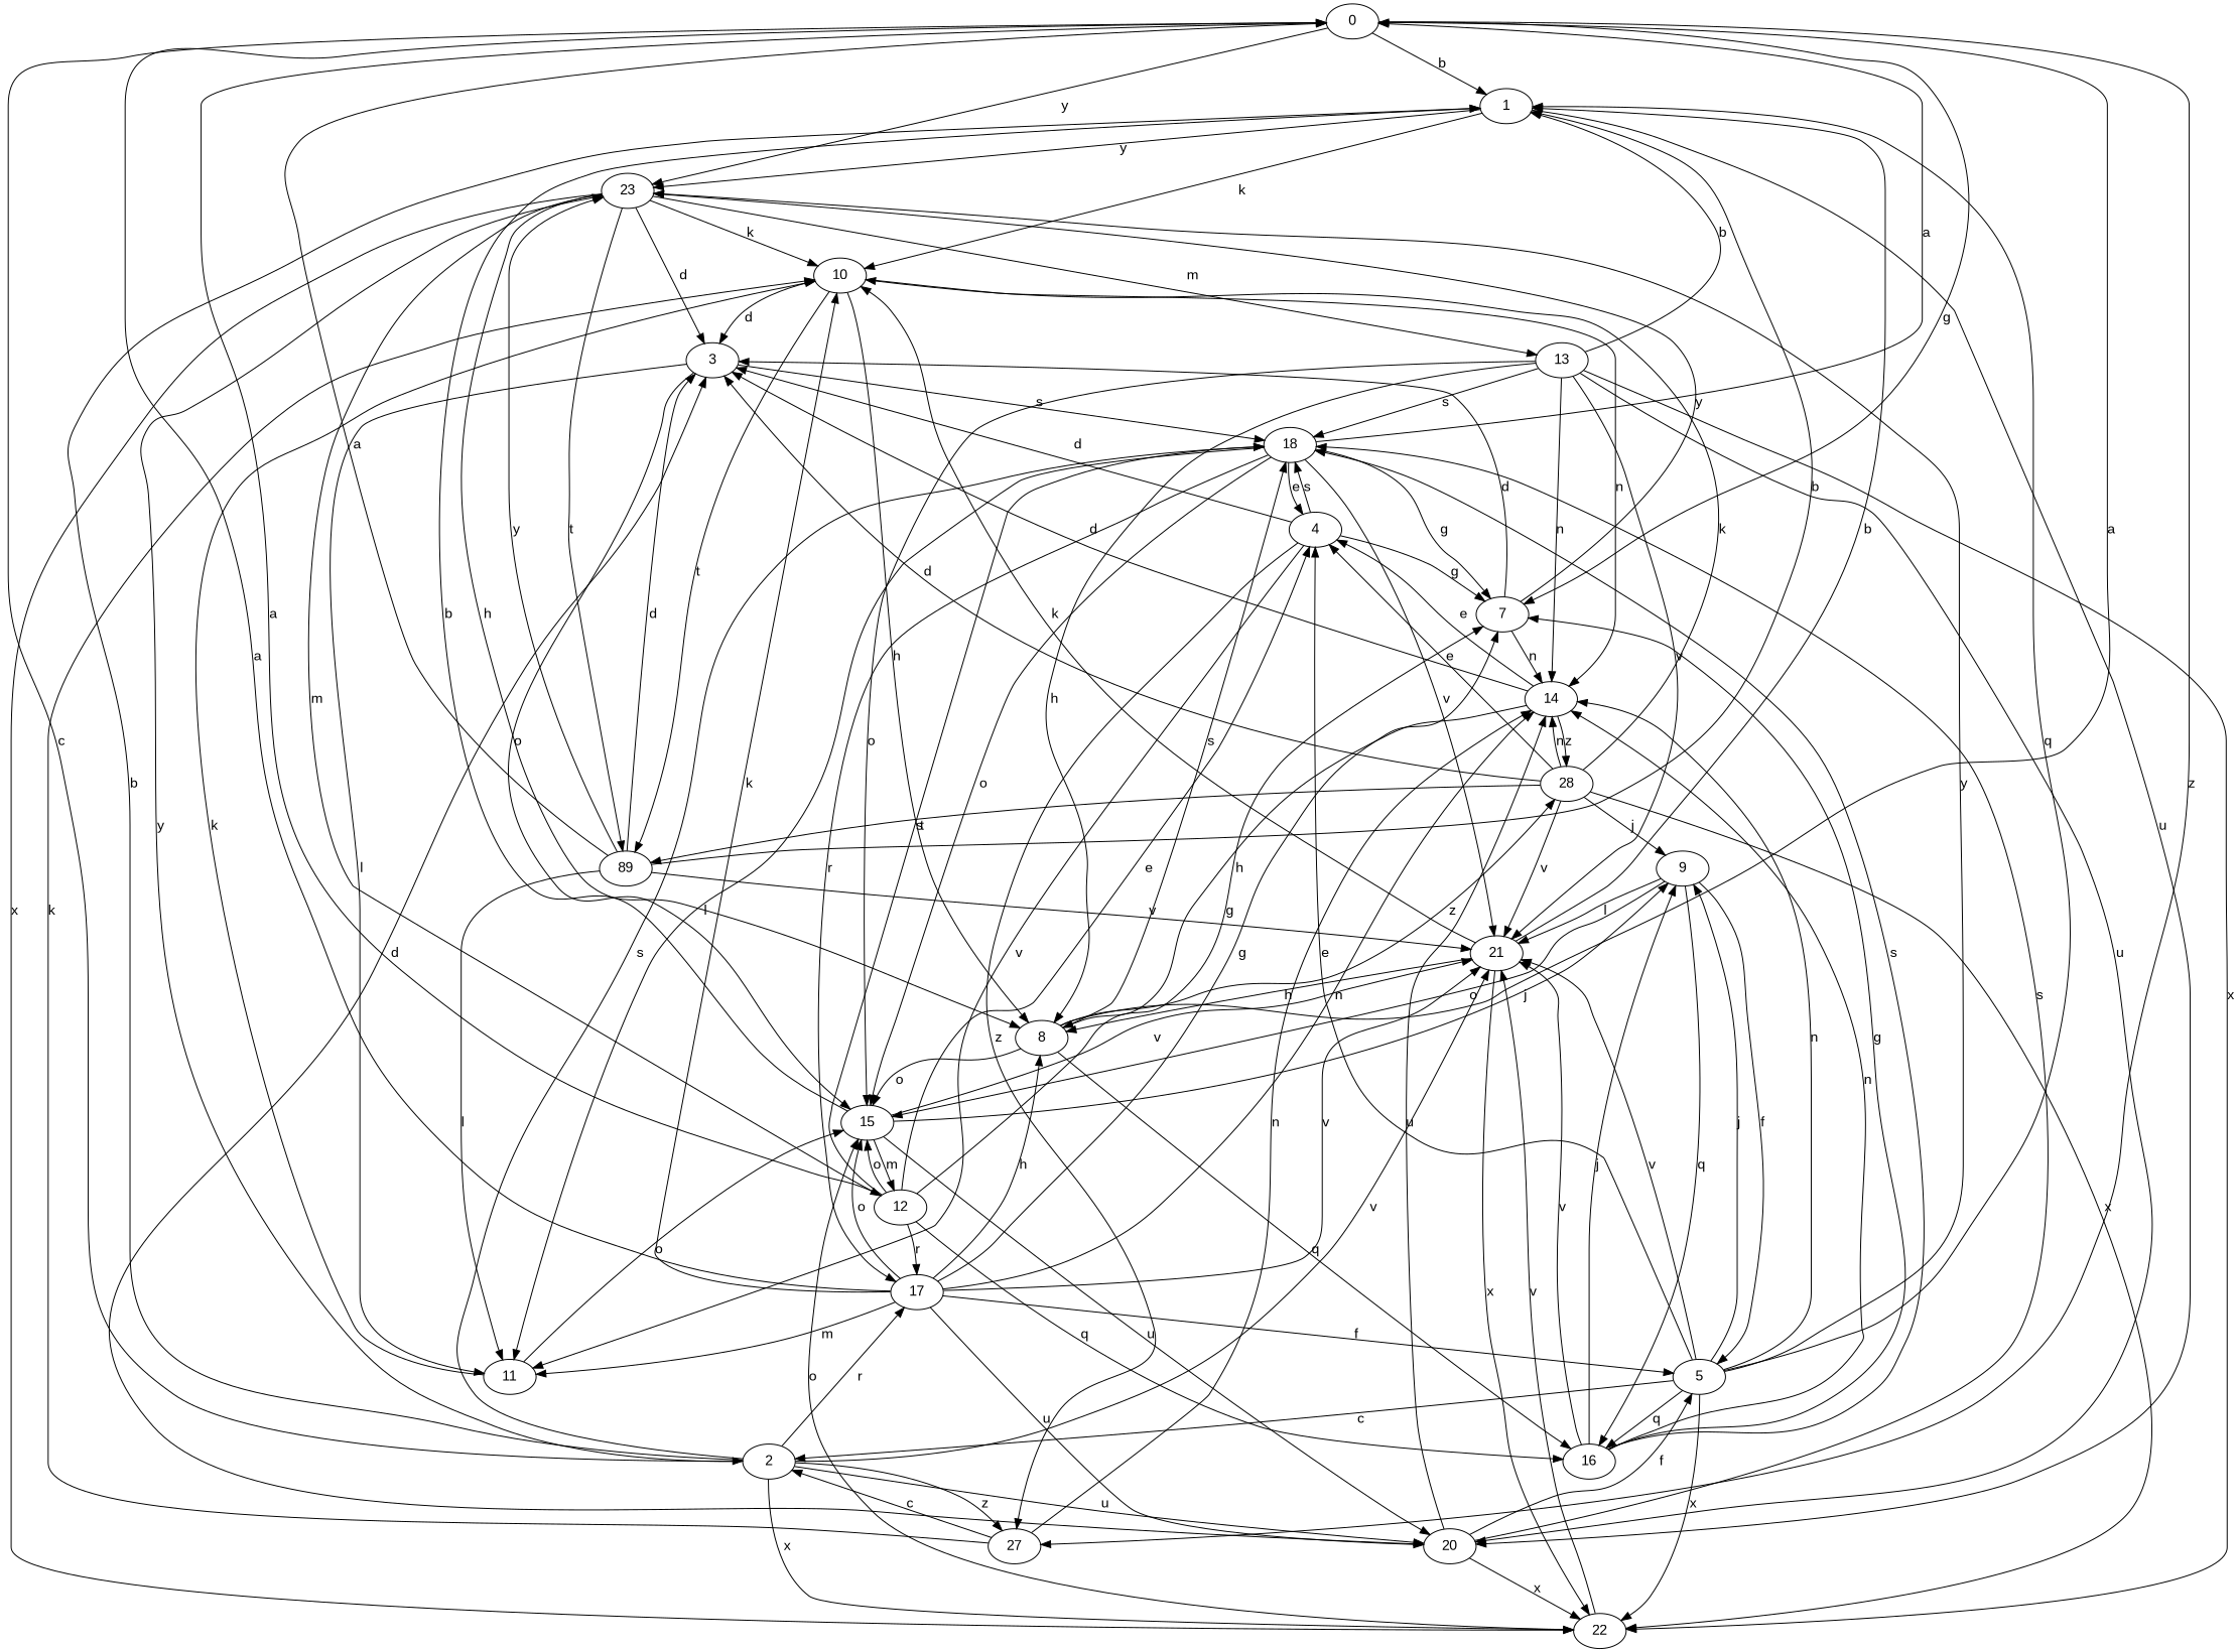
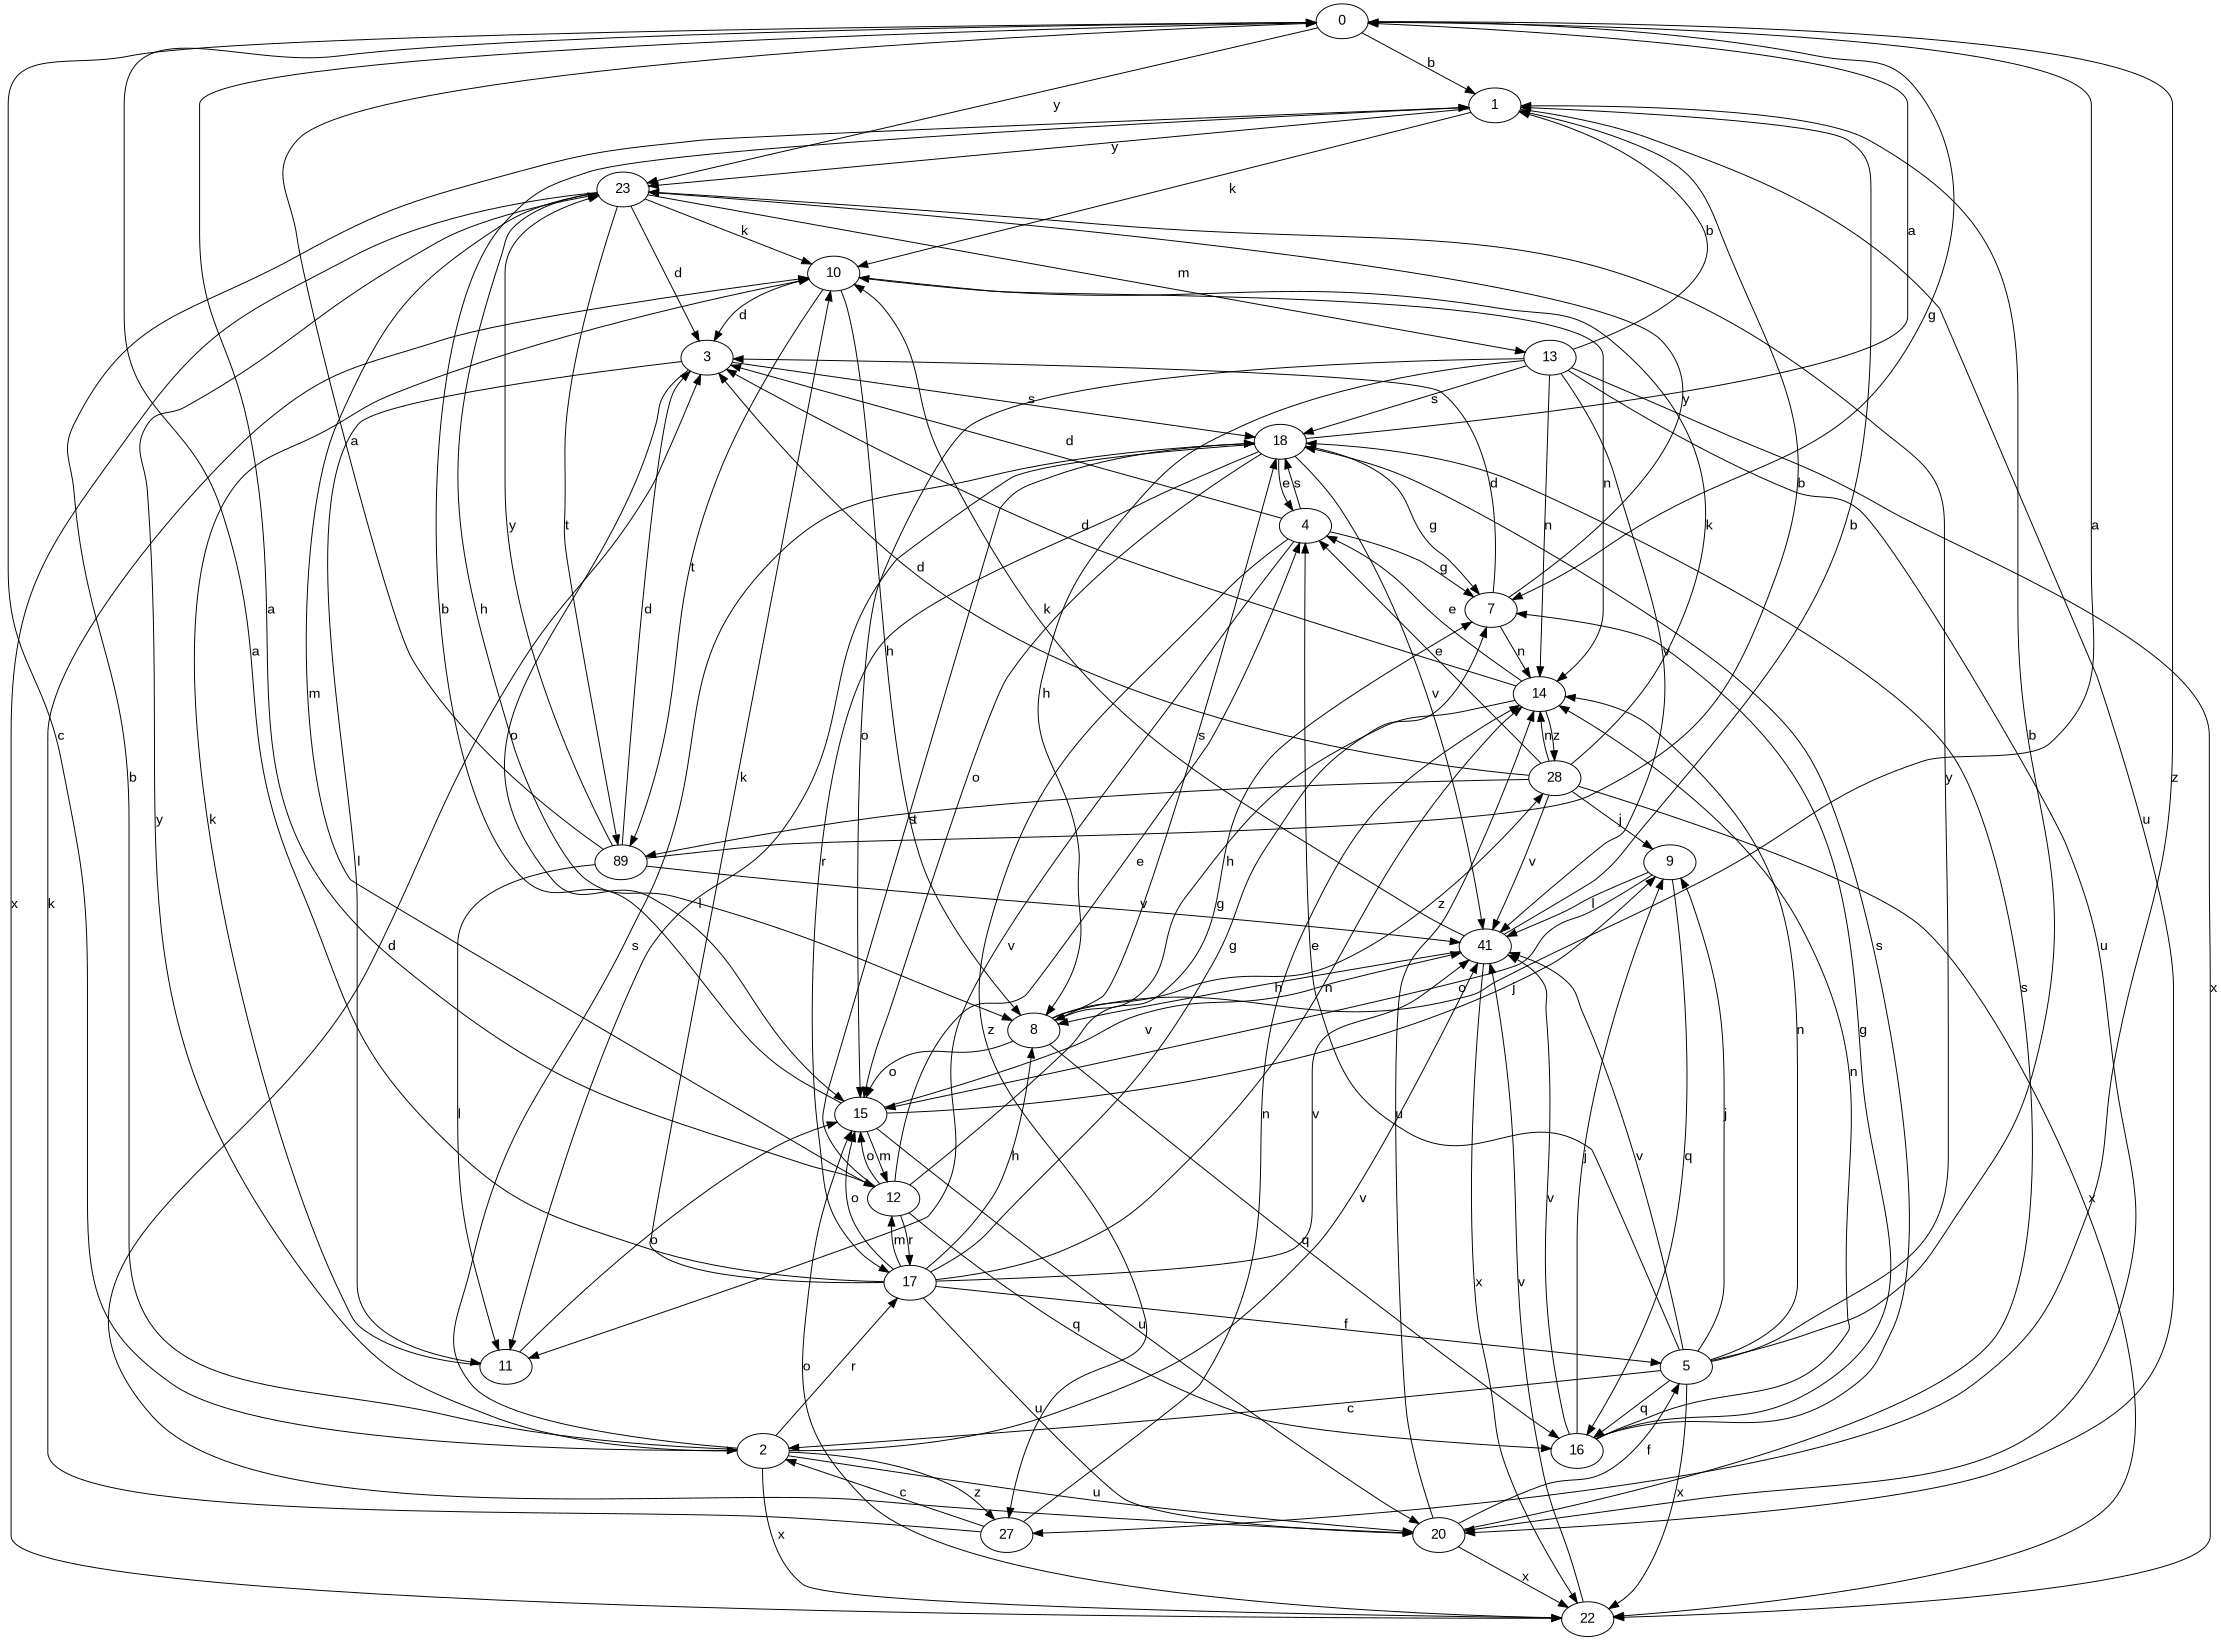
  strict digraph {
    fontname="Liberation Sans"
    node [fontname="Liberation Sans"]
    edge [fontname="Liberation Sans"]
    0
    1
    2
    7
    23
    27
    10
    20
    17
-   21
+   21 [label=41]
    22
    18
    3
    14
    8
    n16 [label=89]
    12
    13
    11
    15
    5
    9
    4
    16
    28
    0 -> 1 [label=b]
    0 -> 2 [label=c]
    0 -> 7 [label=g]
    0 -> 23 [label=y]
    0 -> 27 [label=z]
    1 -> 23 [label=y]
    1 -> 10 [label=k]
    1 -> 20 [label=u]
    2 -> 1 [label=b]
    2 -> 23 [label=y]
    2 -> 27 [label=z]
    2 -> 20 [label=u]
    2 -> 17 [label=r]
    2 -> 21 [label=v]
    2 -> 22 [label=x]
    2 -> 18 [label=s]
    7 -> 23 [label=y]
    7 -> 3 [label=d]
    7 -> 14 [label=n]
    23 -> 10 [label=k]
    23 -> 22 [label=x]
    23 -> 3 [label=d]
    23 -> 8 [label=h]
    23 -> n16 [label=t]
    23 -> 12 [label=m]
    23 -> 13 [label=m]
    27 -> 2 [label=c]
    27 -> 10 [label=k]
    27 -> 14 [label=n]
    10 -> 3 [label=d]
    10 -> 14 [label=n]
    10 -> 8 [label=h]
    10 -> n16 [label=t]
    20 -> 22 [label=x]
    20 -> 18 [label=s]
    20 -> 3 [label=d]
    20 -> 14 [label=u]
    20 -> 5 [label=f]
    17 -> 0 [label=a]
    17 -> 7 [label=g]
    17 -> 10 [label=k]
    17 -> 20 [label=u]
    17 -> 21 [label=v]
    17 -> 14 [label=n]
    17 -> 8 [label=h]
-   17 -> 11 [label=m]
+   17 -> 12 [label=m]
    17 -> 15 [label=o]
    17 -> 5 [label=f]
    21 -> 1 [label=b]
    21 -> 10 [label=k]
    21 -> 22 [label=x]
    21 -> 8 [label=h]
    22 -> 21 [label=v]
    22 -> 15 [label=o]
    18 -> 0 [label=a]
    18 -> 7 [label=g]
    18 -> 17 [label=r]
    18 -> 21 [label=v]
    18 -> 11 [label=l]
    18 -> 15 [label=o]
    18 -> 4 [label=e]
    3 -> 18 [label=s]
    3 -> 11 [label=l]
    3 -> 15 [label=o]
    14 -> 3 [label=d]
    14 -> 8 [label=h]
    14 -> 4 [label=e]
    14 -> 28 [label=z]
    8 -> 0 [label=a]
    8 -> 18 [label=s]
    8 -> 15 [label=o]
    8 -> 16 [label=q]
    8 -> 28 [label=z]
    n16 -> 0 [label=a]
    n16 -> 1 [label=b]
    n16 -> 23 [label=y]
    n16 -> 21 [label=v]
    n16 -> 3 [label=d]
    n16 -> 11 [label=l]
    12 -> 0 [label=a]
    12 -> 7 [label=g]
    12 -> 17 [label=r]
    12 -> 18 [label=s]
    12 -> 15 [label=o]
    12 -> 4 [label=e]
    12 -> 16 [label=q]
    13 -> 1 [label=b]
    13 -> 20 [label=u]
    13 -> 21 [label=v]
    13 -> 22 [label=x]
    13 -> 18 [label=s]
    13 -> 14 [label=n]
    13 -> 8 [label=h]
    13 -> 15 [label=o]
    11 -> 10 [label=k]
    11 -> 15 [label=o]
    15 -> 1 [label=b]
    15 -> 20 [label=u]
    15 -> 21 [label=v]
    15 -> 12 [label=m]
    15 -> 9 [label=j]
-   5 -> 1 [label=q]
+   5 -> 1 [label=b]
    5 -> 2 [label=c]
    5 -> 23 [label=y]
    5 -> 21 [label=v]
    5 -> 22 [label=x]
    5 -> 14 [label=n]
    5 -> 9 [label=j]
    5 -> 4 [label=e]
    5 -> 16 [label=q]
    9 -> 21 [label=l]
    9 -> 15 [label=o]
-   9 -> 5 [label=f]
    9 -> 16 [label=q]
    4 -> 7 [label=g]
    4 -> 27 [label=z]
    4 -> 18 [label=s]
    4 -> 3 [label=d]
    4 -> 11 [label=v]
    16 -> 7 [label=g]
    16 -> 21 [label=v]
    16 -> 18 [label=s]
    16 -> 14 [label=n]
    16 -> 9 [label=j]
    28 -> 10 [label=k]
    28 -> 21 [label=v]
    28 -> 22 [label=x]
    28 -> 3 [label=d]
    28 -> 14 [label=n]
    28 -> n16 [label=t]
    28 -> 9 [label=j]
    28 -> 4 [label=e]
  }
